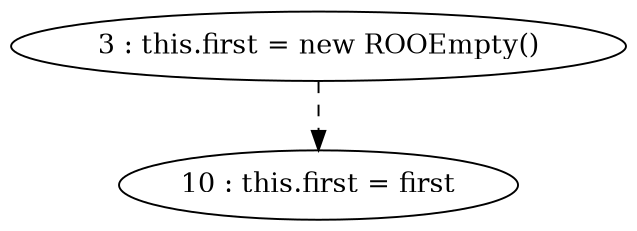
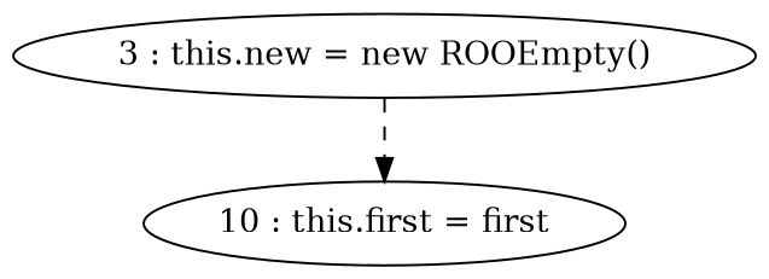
  digraph {
-   "3 : this.first = new ROOEmpty()"
+   "3 : this.first = new ROOEmpty()" [label="3 : this.new = new ROOEmpty()"]
    "10 : this.first = first"
    "3 : this.first = new ROOEmpty()" -> "10 : this.first = first" [style=dashed]
  }
